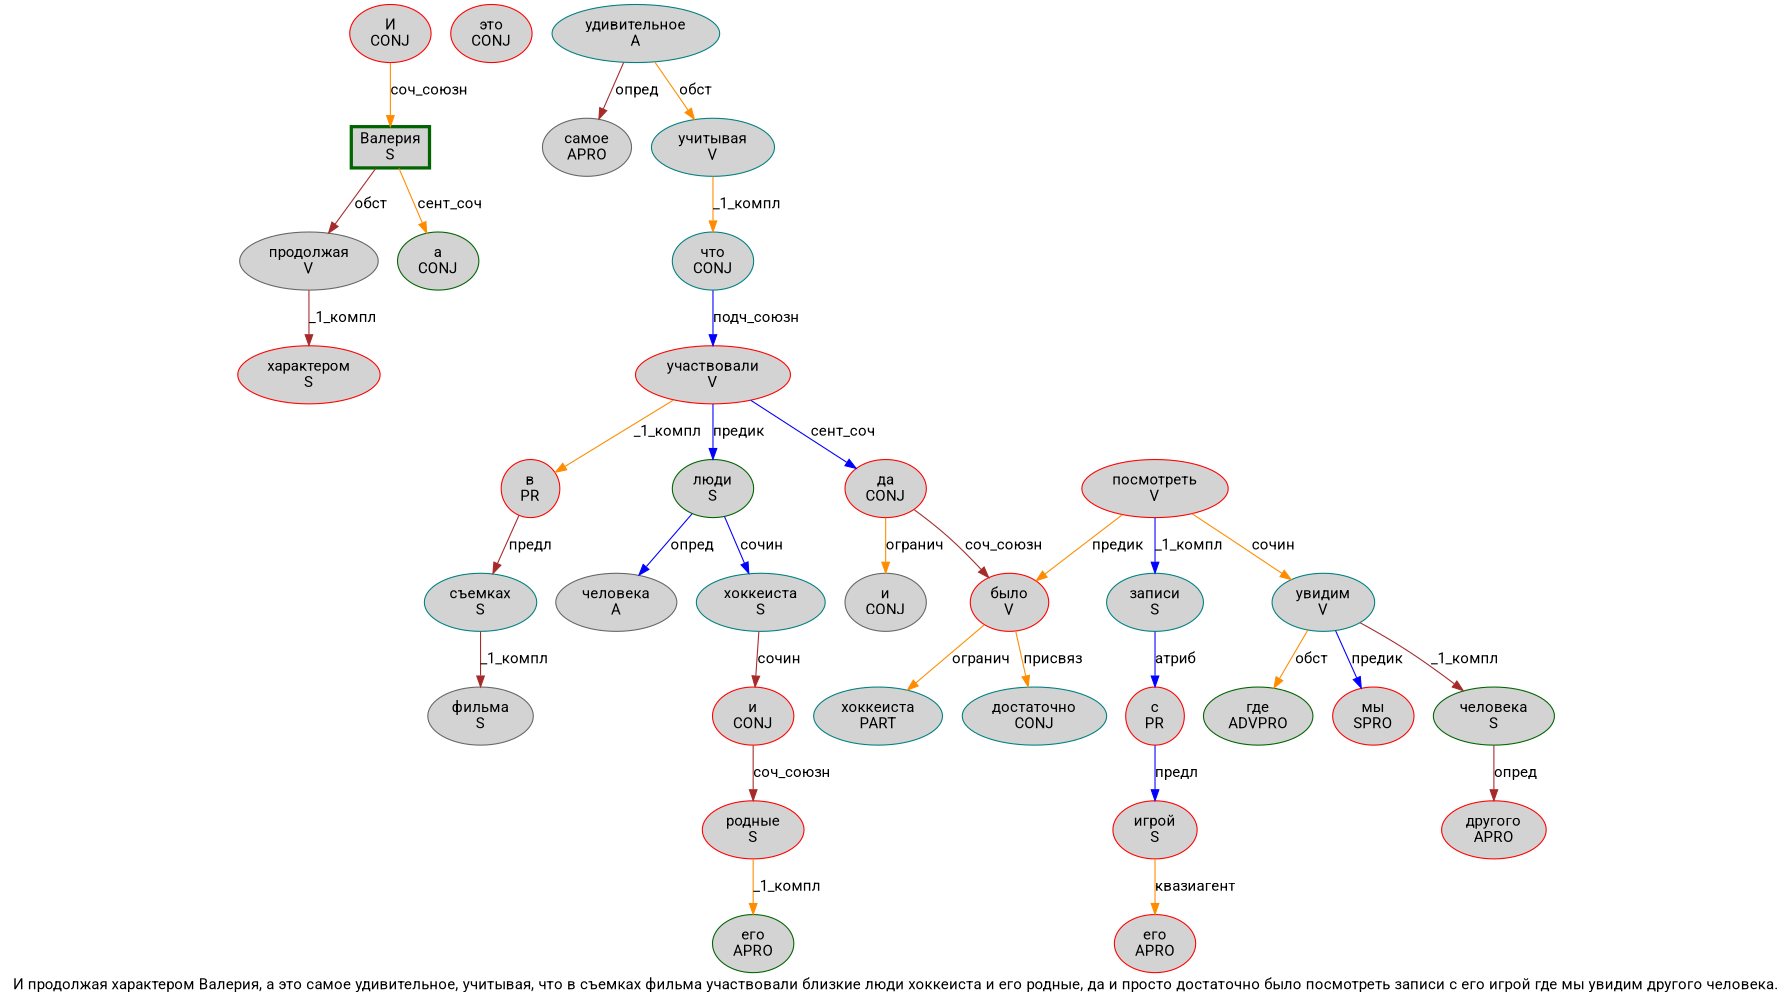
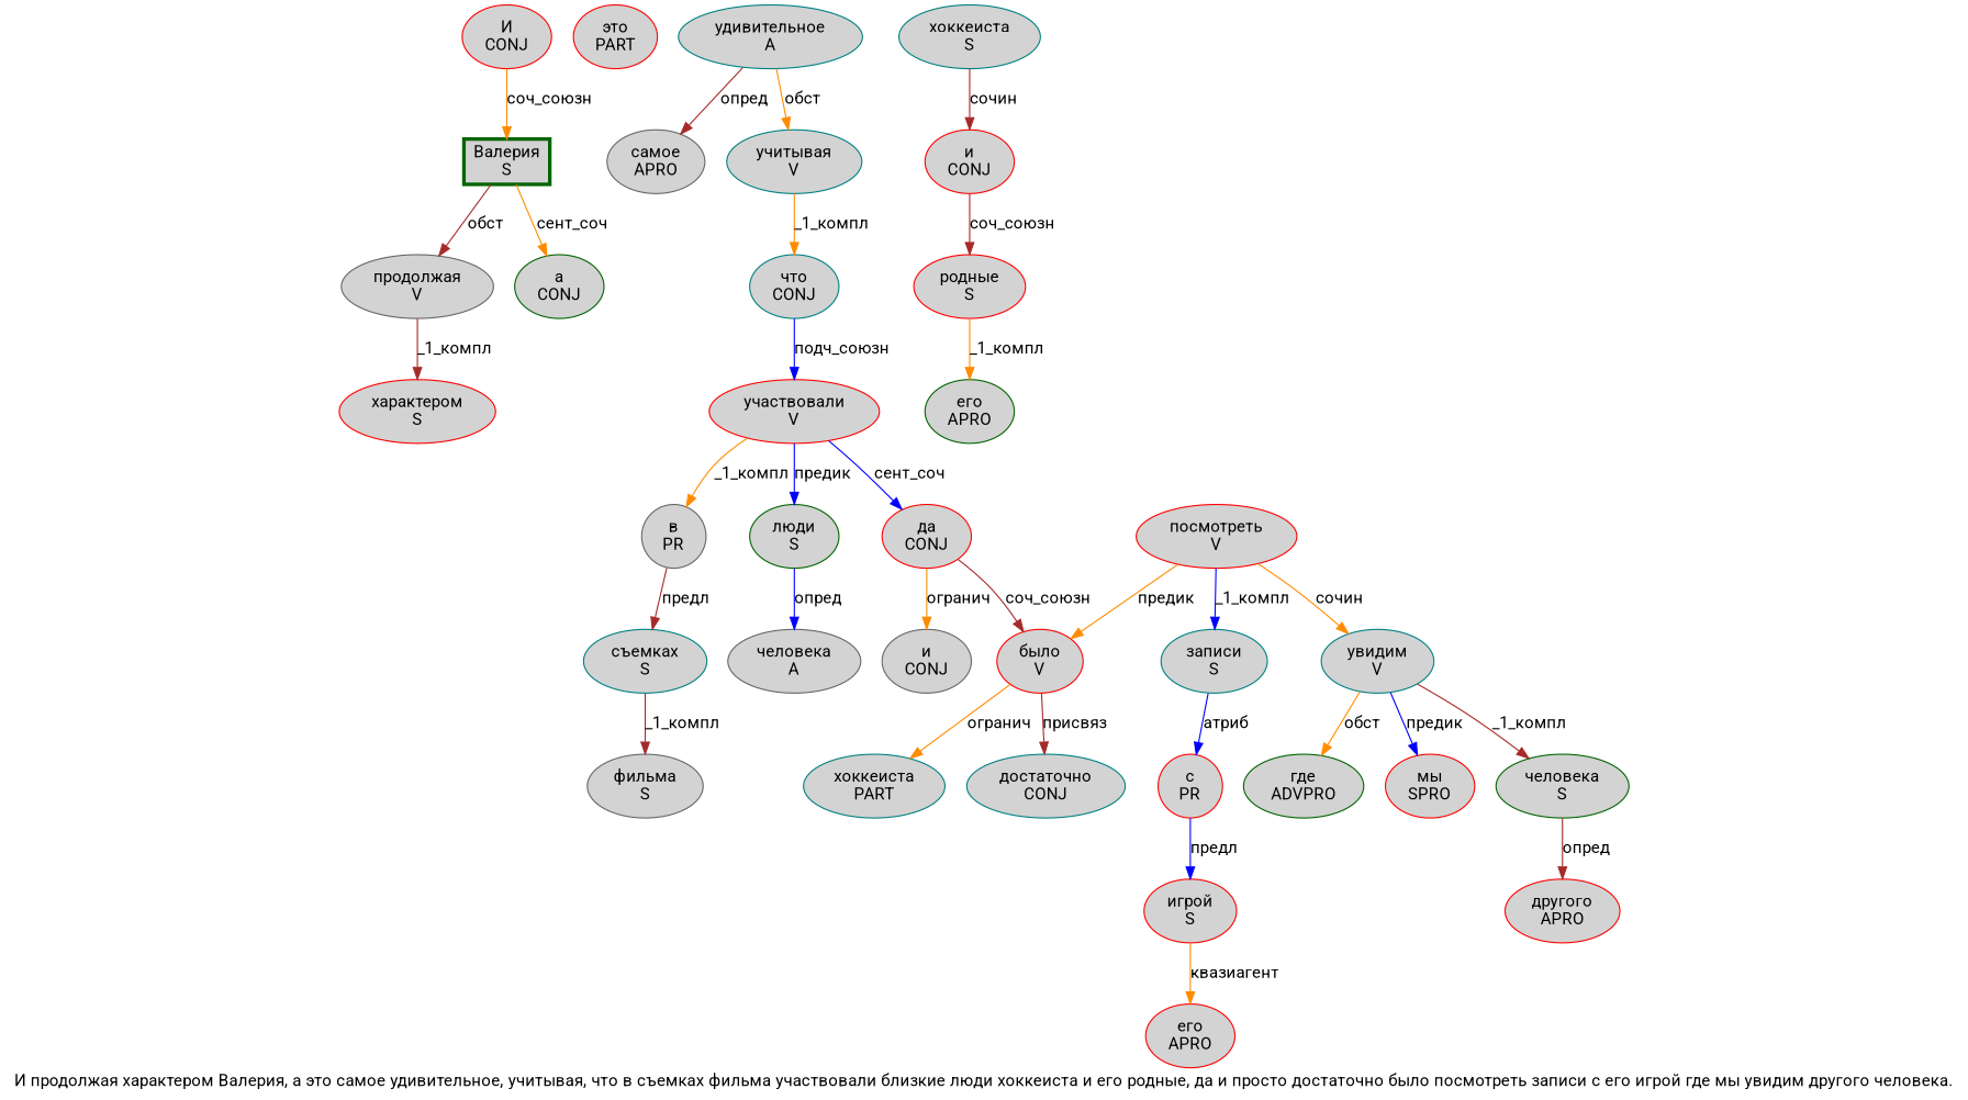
  digraph {
    fontname=Roboto
    label="И продолжая характером Валерия, а это самое удивительное, учитывая, что в съемках фильма участвовали близкие люди хоккеиста и его родные, да и просто достаточно было посмотреть записи с его игрой где мы увидим другого человека."
    node [color=red fillcolor=lightgray fontname=Roboto penwidth=1 shape=ellipse style=filled]
    edge [color=darkorange fontname=Roboto]
    n1 [label="И\nCONJ"]
    n2 [color=darkgreen label="Валерия\nS" penwidth=3 shape=box]
    n3 [color=gray40 label="продолжая\nV"]
    n4 [color=darkgreen label="а\nCONJ"]
    n5 [label="характером\nS"]
-   n6 [label="это\nCONJ"]
+   n6 [label="это\nPART"]
    n7 [color=gray40 label="самое\nAPRO"]
    n8 [color=teal label="удивительное\nA"]
    n9 [color=teal label="учитывая\nV"]
    n10 [color=teal label="что\nCONJ"]
    n11 [label="участвовали\nV"]
-   n12 [label="в\nPR"]
+   n12 [color=gray40 label="в\nPR"]
    n13 [color=darkgreen label="люди\nS"]
    n14 [label="да\nCONJ"]
    n15 [color=teal label="съемках\nS"]
    n16 [color=gray40 label="фильма\nS"]
    n17 [color=gray40 label="человека\nA"]
    n18 [color=teal label="хоккеиста\nS"]
    n19 [color=gray40 label="и\nCONJ"]
    n20 [label="было\nV"]
    n21 [label="и\nCONJ"]
    n22 [label="родные\nS"]
    n23 [color=darkgreen label="его\nAPRO"]
    n24 [color=teal label="хоккеиста\nPART"]
    n25 [color=teal label="достаточно\nCONJ"]
    n26 [label="посмотреть\nV"]
    n27 [color=teal label="записи\nS"]
    n28 [color=teal label="увидим\nV"]
    n29 [label="с\nPR"]
    n30 [color=darkgreen label="где\nADVPRO"]
    n31 [label="мы\nSPRO"]
    n32 [color=darkgreen label="человека\nS"]
    n33 [label="игрой\nS"]
    n34 [label="его\nAPRO"]
    n35 [label="другого\nAPRO"]
    n1 -> n2 [label="соч_союзн"]
    n2 -> n3 [color=brown label="обст"]
    n2 -> n4 [label="сент_соч"]
    n3 -> n5 [color=brown label="_1_компл"]
    n8 -> n7 [color=brown label="опред"]
    n8 -> n9 [label="обст"]
    n9 -> n10 [label="_1_компл"]
    n10 -> n11 [color=blue label="подч_союзн"]
    n11 -> n12 [label="_1_компл"]
    n11 -> n13 [color=blue label="предик"]
    n11 -> n14 [color=blue label="сент_соч"]
    n12 -> n15 [color=brown label="предл"]
    n13 -> n17 [color=blue label="опред"]
-   n13 -> n18 [color=blue label="сочин"]
    n14 -> n19 [label="огранич"]
    n14 -> n20 [color=brown label="соч_союзн"]
    n15 -> n16 [color=brown label="_1_компл"]
    n18 -> n21 [color=brown label="сочин"]
    n20 -> n24 [label="огранич"]
-   n20 -> n25 [label="присвяз"]
+   n20 -> n25 [color=brown label="присвяз"]
    n21 -> n22 [color=brown label="соч_союзн"]
    n22 -> n23 [label="_1_компл"]
    n26 -> n20 [label="предик"]
    n26 -> n27 [color=blue label="_1_компл"]
    n26 -> n28 [label="сочин"]
    n27 -> n29 [color=blue label="атриб"]
    n28 -> n30 [label="обст"]
    n28 -> n31 [color=blue label="предик"]
    n28 -> n32 [color=brown label="_1_компл"]
    n29 -> n33 [color=blue label="предл"]
    n32 -> n35 [color=brown label="опред"]
    n33 -> n34 [label="квазиагент"]
  }
